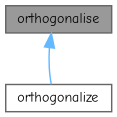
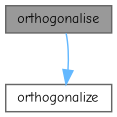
  digraph {
    rankdir=TB
    fontname="Comic Neue"
    node [fontname="Comic Neue" fontsize=10 shape=box style=filled]
    n1 [color=gray40 fillcolor=grey60 fontcolor=black height=0.2 label=orthogonalise width=0.4]
    n2 [color=grey40 fillcolor=white height=0.2 label=orthogonalize width=0.4]
-   n1 -> n2 [color=steelblue1 dir=back fontname="Comic Neue" fontsize=10 labelfontname=Helvetica labelfontsize=10 style=solid]
+   n2 -> n1 [color=steelblue1 dir=back fontname="Comic Neue" fontsize=10 labelfontname=Helvetica labelfontsize=10 style=solid]
  }
